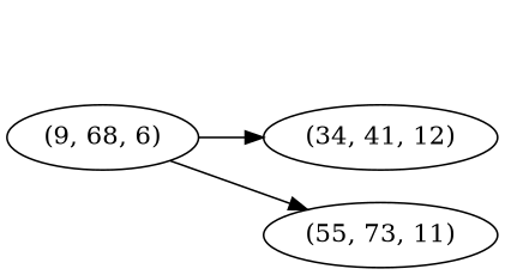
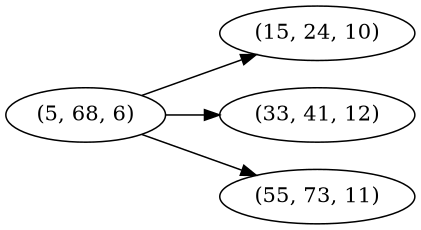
  digraph {
    rankdir=LR
-   "(9, 68, 6)"
-   "(33, 41, 12)" [label="(34, 41, 12)"]
+   "(9, 68, 6)" [label="(5, 68, 6)"]
+   "(15, 24, 10)"
+   "(33, 41, 12)"
    n4 [label="(55, 73, 11)"]
+   "(9, 68, 6)" -> "(15, 24, 10)"
    "(9, 68, 6)" -> "(33, 41, 12)"
    "(9, 68, 6)" -> n4
  }
